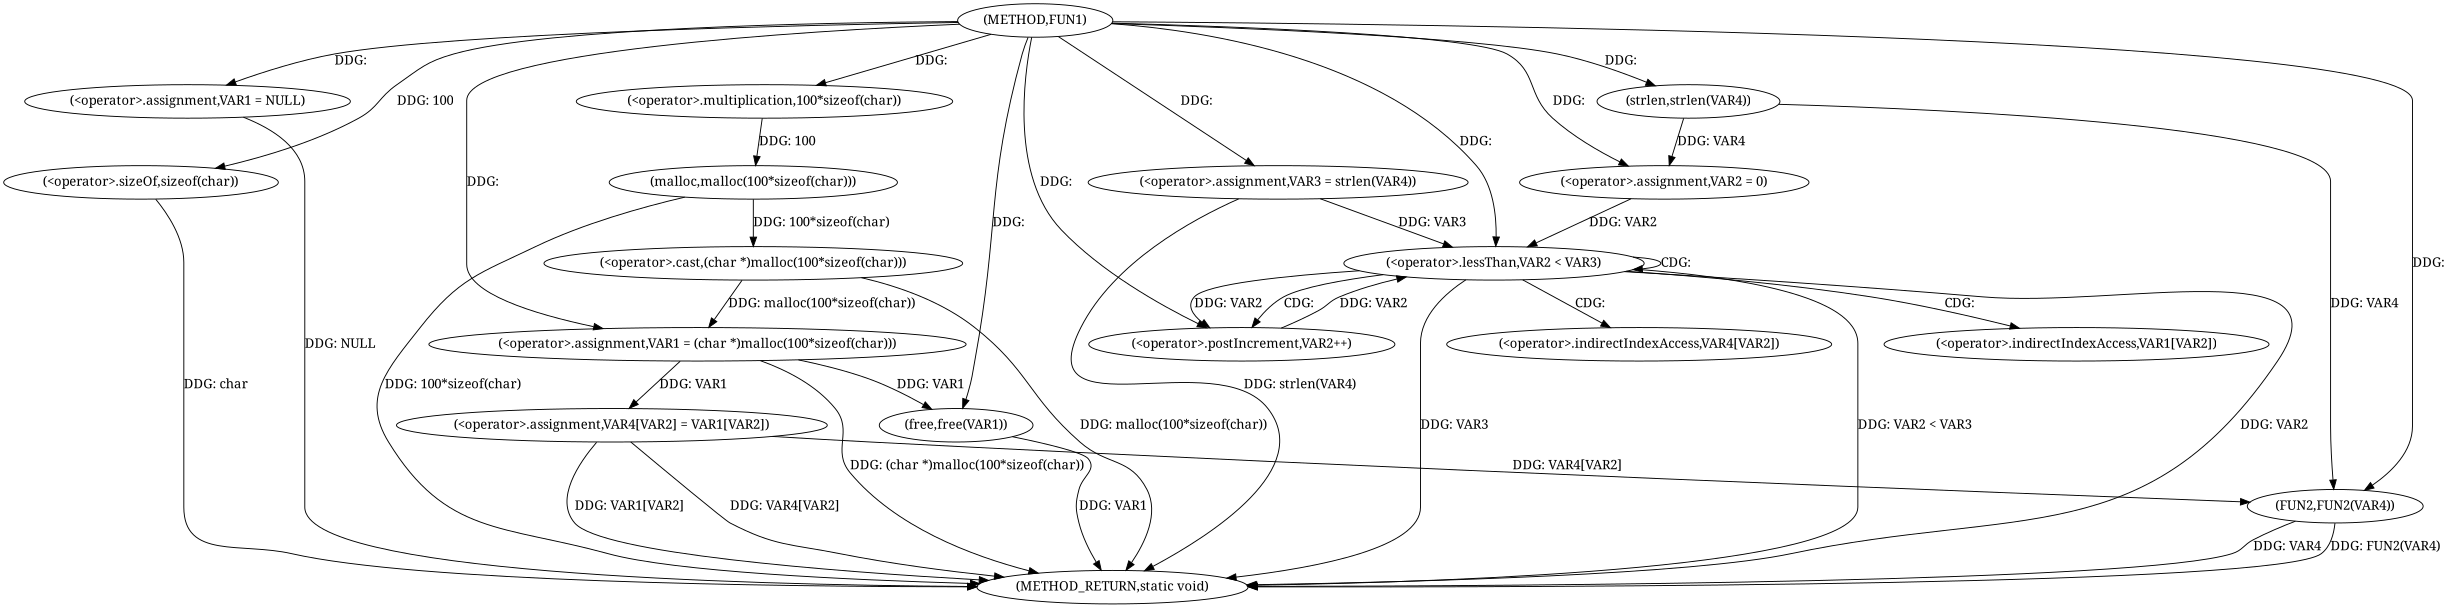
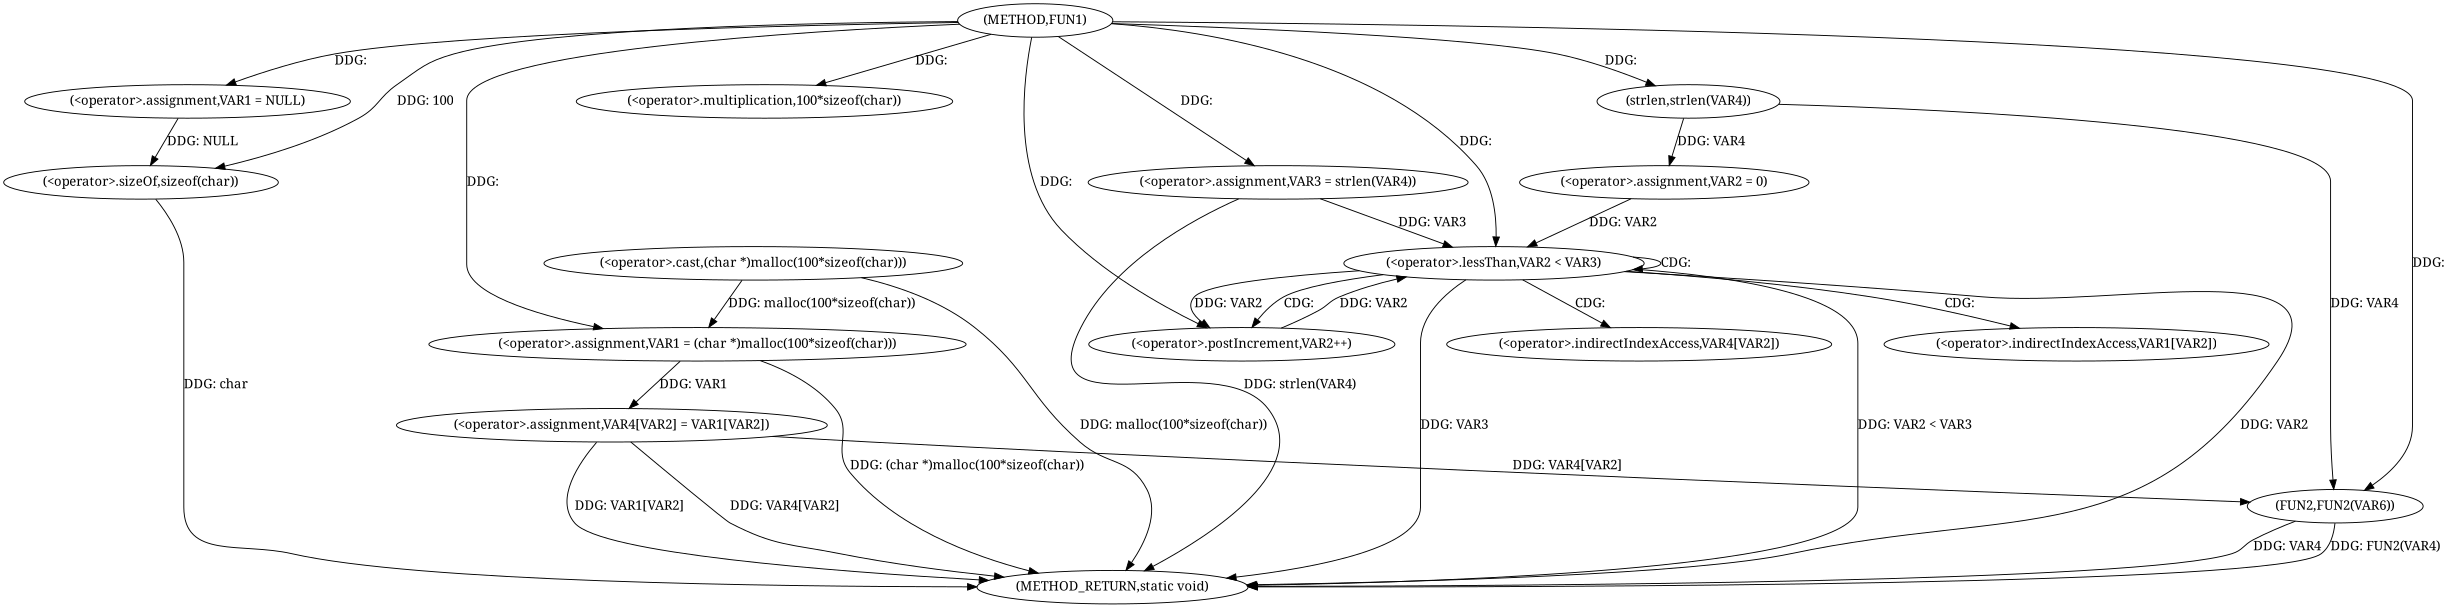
  digraph {
    fontname="Noto Serif"
    node [fontname="Noto Serif"]
    edge [fontname="Noto Serif"]
    n1 [label="(METHOD,FUN1)"]
    n2 [label="(<operator>.assignment,VAR1 = NULL)"]
    n3 [label="(<operator>.assignment,VAR1 = (char *)malloc(100*sizeof(char)))"]
    n4 [label="(<operator>.multiplication,100*sizeof(char))"]
    n5 [label="(<operator>.sizeOf,sizeof(char))"]
    n6 [label="(<operator>.assignment,VAR3 = strlen(VAR4))"]
    n7 [label="(strlen,strlen(VAR4))"]
    n8 [label="(<operator>.assignment,VAR2 = 0)"]
    n9 [label="(<operator>.lessThan,VAR2 < VAR3)"]
    n10 [label="(<operator>.postIncrement,VAR2++)"]
-   n11 [label="(FUN2,FUN2(VAR4))"]
-   n12 [label="(free,free(VAR1))"]
+   n11 [label="(FUN2,FUN2(VAR6))"]
    n13 [label="(METHOD_RETURN,static void)"]
    n14 [label="(<operator>.assignment,VAR4[VAR2] = VAR1[VAR2])"]
-   n15 [label="(malloc,malloc(100*sizeof(char)))"]
    n16 [label="(<operator>.indirectIndexAccess,VAR4[VAR2])"]
    n17 [label="(<operator>.indirectIndexAccess,VAR1[VAR2])"]
    n18 [label="(<operator>.cast,(char *)malloc(100*sizeof(char)))"]
    n1 -> n2 [label="DDG: "]
    n1 -> n3 [label="DDG: "]
    n1 -> n4 [label="DDG: "]
    n1 -> n5 [label="DDG: 100"]
    n1 -> n6 [label="DDG: "]
    n1 -> n7 [label="DDG: "]
-   n1 -> n8 [label="DDG: "]
    n1 -> n9 [label="DDG: "]
    n1 -> n10 [label="DDG: "]
    n1 -> n11 [label="DDG: "]
-   n1 -> n12 [label="DDG: "]
-   n2 -> n13 [label="DDG: NULL"]
-   n3 -> n12 [label="DDG: VAR1"]
+   n2 -> n5 [label="DDG: NULL"]
    n3 -> n13 [label="DDG: (char *)malloc(100*sizeof(char))"]
    n3 -> n14 [label="DDG: VAR1"]
-   n4 -> n15 [label="DDG: 100"]
    n5 -> n13 [label="DDG: char"]
    n6 -> n9 [label="DDG: VAR3"]
    n6 -> n13 [label="DDG: strlen(VAR4)"]
    n7 -> n8 [label="DDG: VAR4"]
    n7 -> n11 [label="DDG: VAR4"]
    n8 -> n9 [label="DDG: VAR2"]
    n9 -> n9 [label="CDG: "]
    n9 -> n10 [label="DDG: VAR2"]
    n9 -> n10 [label="CDG: "]
    n9 -> n13 [label="DDG: VAR2 < VAR3"]
    n9 -> n13 [label="DDG: VAR2"]
    n9 -> n13 [label="DDG: VAR3"]
    n9 -> n16 [label="CDG: "]
    n9 -> n17 [label="CDG: "]
    n10 -> n9 [label="DDG: VAR2"]
    n11 -> n13 [label="DDG: VAR4"]
    n11 -> n13 [label="DDG: FUN2(VAR4)"]
-   n12 -> n13 [label="DDG: VAR1"]
    n14 -> n11 [label="DDG: VAR4[VAR2]"]
    n14 -> n13 [label="DDG: VAR4[VAR2]"]
    n14 -> n13 [label="DDG: VAR1[VAR2]"]
-   n15 -> n13 [label="DDG: 100*sizeof(char)"]
-   n15 -> n18 [label="DDG: 100*sizeof(char)"]
    n18 -> n3 [label="DDG: malloc(100*sizeof(char))"]
    n18 -> n13 [label="DDG: malloc(100*sizeof(char))"]
  }
